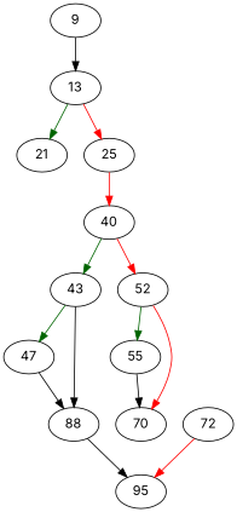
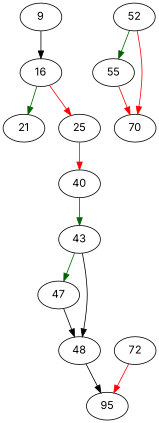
  strict digraph {
    fontname=Inter
    node [fontname=Inter]
    edge [fontname=Inter color=red cond=false]
    n1 [entry=true label=9]
-   13
+   13 [label=16]
    21
    25
    40
    43
    52
    n8 [label=95]
    47
-   48 [label=88]
+   48
    55
    70
    72
    n1 -> 13 [color="" cond=""]
    13 -> 21 [color=darkgreen cond=true]
    13 -> 25
    25 -> 40
    40 -> 43 [color=darkgreen cond=true]
-   40 -> 52
    43 -> 47 [color=darkgreen cond=true]
    43 -> 48 [color=black]
    52 -> 55 [color=darkgreen cond=true]
    52 -> 70
    47 -> 48 [color="" cond=""]
    48 -> n8 [color="" cond=""]
-   55 -> 70 [color="" cond=""]
+   55 -> 70 [cond=""]
    72 -> n8
  }
